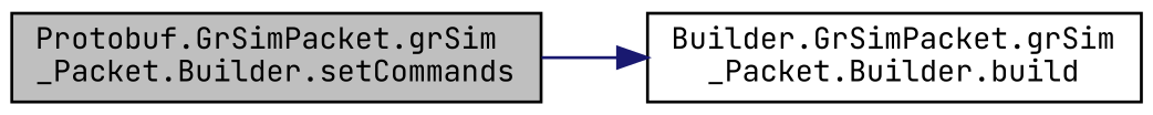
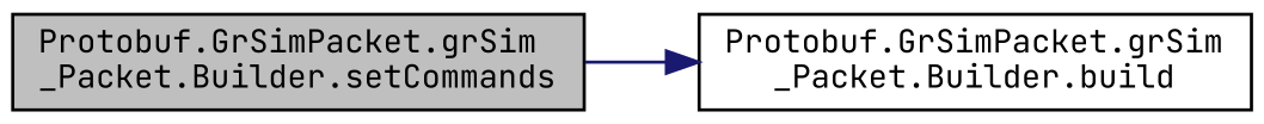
  digraph {
    rankdir=LR
    fontname="JetBrains Mono"
    node [color=black fontname="JetBrains Mono" fontsize=10 shape=record style=filled]
    n1 [fillcolor=grey75 fontcolor=black height=0.2 label="Protobuf.GrSimPacket.grSim\l_Packet.Builder.setCommands" width=0.4]
-   n2 [fillcolor=white height=0.2 label="Builder.GrSimPacket.grSim\l_Packet.Builder.build" width=0.4]
+   n2 [fillcolor=white height=0.2 label="Protobuf.GrSimPacket.grSim\l_Packet.Builder.build" width=0.4]
    n1 -> n2 [color=midnightblue fontname="JetBrains Mono" fontsize=10 labelfontname=Helvetica labelfontsize=10 style=solid]
  }
